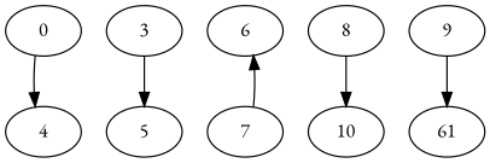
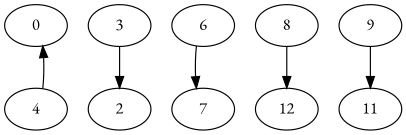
  digraph {
    fontname="EB Garamond"
    node [alpha=0.09 fontname="EB Garamond"]
    edge [fontname="EB Garamond"]
    n1 [alpha=0.12 expect_size=32861635854941028352 label=0]
    4 [alpha=0.02 expect_size=256639507775470174208]
    3 [alpha=0.18 expect_size=123363917824000000000]
-   5 [alpha=0.11 expect_size=162775812857957187584]
+   5 [alpha=0.11 expect_size=162775812857957187584 label=2]
    6 [expect_size=6980654149518343]
    7 [alpha=0.13 expect_size=102138995063198064]
    8 [alpha=0.10 expect_size=127124181269215]
-   10 [alpha=0.07 expect_size=102544202022516686848]
+   10 [alpha=0.07 expect_size=102544202022516686848 label=12]
    9 [expect_size=3447614736850821]
-   11 [alpha=0.08 expect_size=2811846556337790 label=61]
-   n1 -> 4
+   11 [alpha=0.08 expect_size=2811846556337790]
+   4 -> n1
    3 -> 5
-   7 -> 6
+   6 -> 7
    8 -> 10
    9 -> 11
  }
